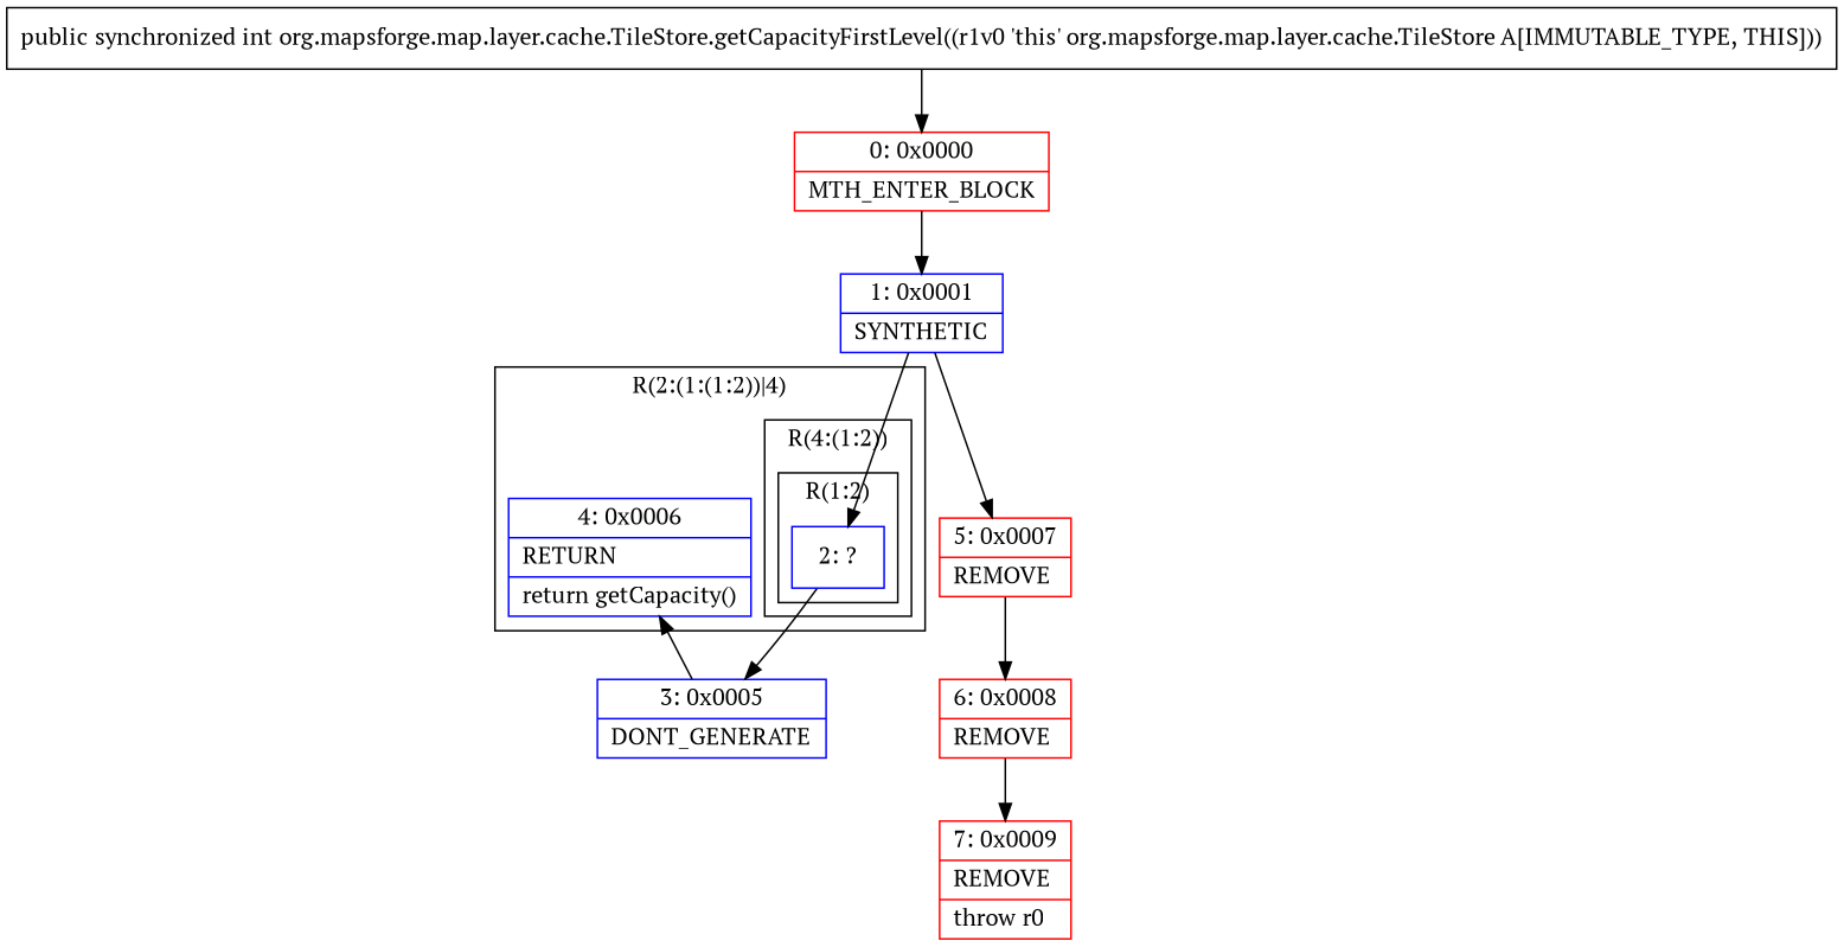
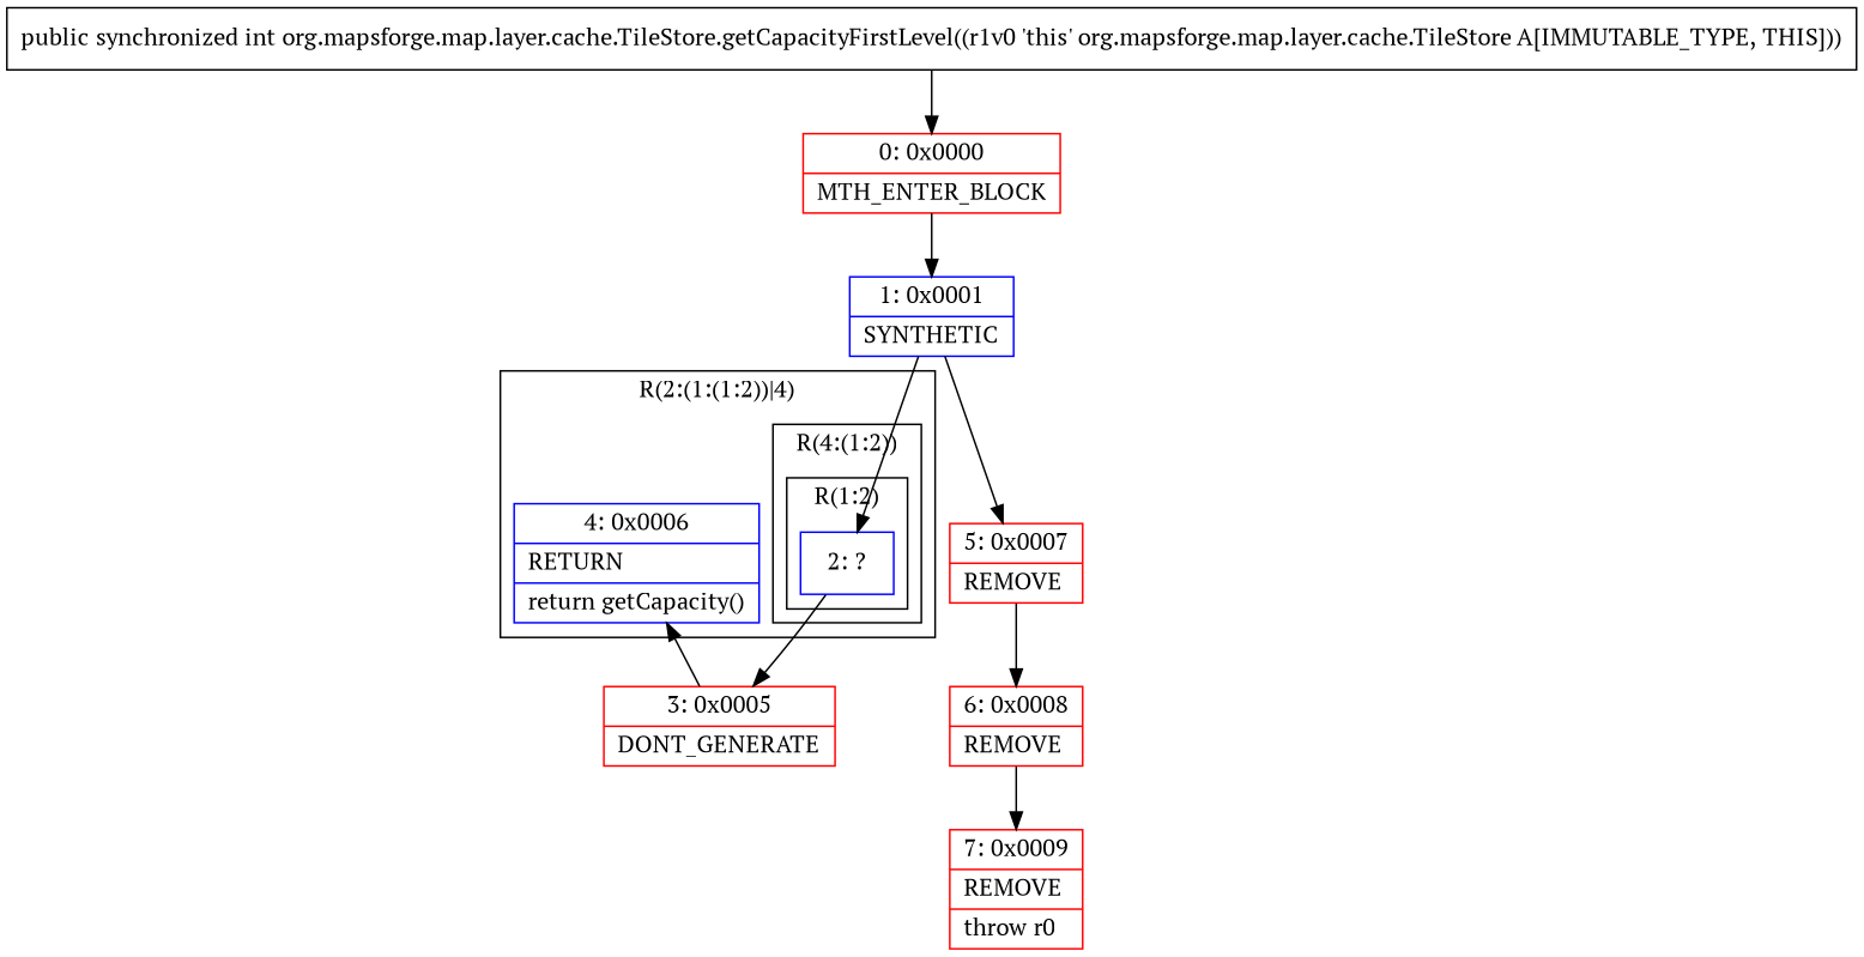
  digraph {
    fontname="PT Serif"
    node [color=red fontname="PT Serif" shape=record]
    edge [fontname="PT Serif"]
    n1 [color=blue label="{2\:\ ?}"]
    n2 [color=blue label="{4\:\ 0x0006|RETURN\l|return getCapacity()\l}"]
-   n3 [color=blue label="{3\:\ 0x0005|DONT_GENERATE\l}"]
+   n3 [label="{3\:\ 0x0005|DONT_GENERATE\l}"]
    n4 [label="{0\:\ 0x0000|MTH_ENTER_BLOCK\l}"]
    n5 [color=blue label="{1\:\ 0x0001|SYNTHETIC\l}"]
    n6 [label="{5\:\ 0x0007|REMOVE\l}"]
    n7 [label="{6\:\ 0x0008|REMOVE\l}"]
    n8 [label="{7\:\ 0x0009|REMOVE\l|throw r0\l}"]
    n9 [label="{public synchronized int org.mapsforge.map.layer.cache.TileStore.getCapacityFirstLevel((r1v0 'this' org.mapsforge.map.layer.cache.TileStore A[IMMUTABLE_TYPE, THIS])) }" color=""]
    subgraph cluster_1 {
      label="R(2:(1:(1:2))|4)"
      n2
      subgraph cluster_2 {
        label="R(4:(1:2))"
        subgraph cluster_3 {
          label="R(1:2)"
          n1
        }
      }
    }
    n1 -> n3
    n3 -> n2
    n4 -> n5
    n5 -> n1
    n5 -> n6
    n6 -> n7
    n7 -> n8
    n9 -> n4
  }
